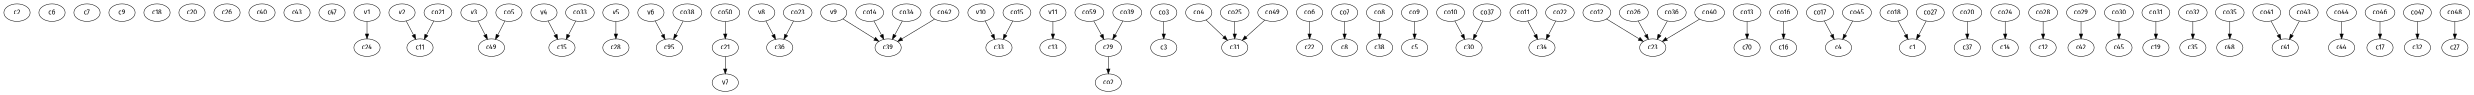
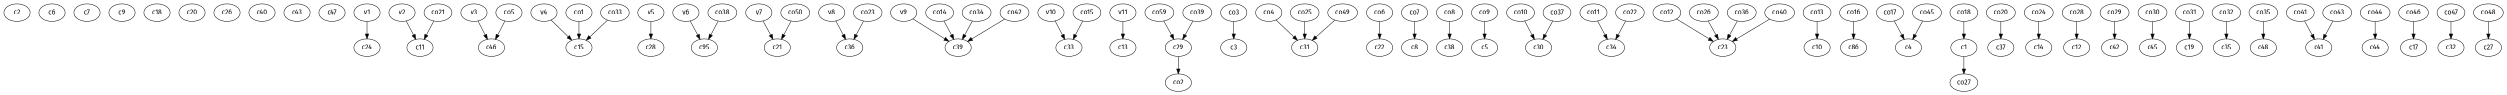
  strict digraph {
    fontname="Fira Sans"
    node [fontname="Fira Sans"]
    edge [fontname="Fira Sans" weight=1]
    c2
    c6
    c7
    c9
    c18
    c20
    c26
    c40
    c43
    c47
    v1
    c24
    v2
    c11
    v3
-   c46 [label=c49]
+   c46
    v4
    c15
    v5
    c28
    n21 [label=c95]
    v6
    v7
    c21
    v8
    c36
    v9
    c39
    v10
    c33
    v11
    c13
+   co1
    c29
    co2
    co3
    c3
    co4
    c31
    co5
    co6
    c22
    co7
    c8
    co8
    c38
    co9
    c5
    co10
    c30
    co11
    c34
    co12
    c23
    co13
-   c10 [label=c70]
+   c10
    co14
    co15
    co16
-   c16
+   c16 [label=c86]
    co17
    c4
    co18
    c1
    n65 [label=co59]
    co20
    c37
    co21
    co22
    co23
    co24
    c14
    co25
    co26
    co27
    co28
    c12
    co29
    c42
    co30
    c45
    co31
    c19
    co32
    c35
    co33
    co34
    co35
    c48
    co36
    co37
    co38
    co39
    co40
    co41
    c41
    co42
    co43
    co44
    c44
    co45
    co46
    c17
    co47
    c32
    co48
    c27
    co49
    co50
    v1 -> c24
    v2 -> c11
    v3 -> c46
    v4 -> c15
    v5 -> c28
    v6 -> n21
-   c21 -> v7
+   v7 -> c21
    v8 -> c36
    v9 -> c39
    v10 -> c33
    v11 -> c13
+   co1 -> c15
    c29 -> co2
    co3 -> c3
    co4 -> c31
    co5 -> c46
    co6 -> c22
    co7 -> c8
    co8 -> c38
    co9 -> c5
    co10 -> c30
    co11 -> c34
    co12 -> c23
    co13 -> c10
    co14 -> c39
    co15 -> c33
    co16 -> c16
    co17 -> c4
    co18 -> c1
    n65 -> c29
    co20 -> c37
    co21 -> c11
    co22 -> c34
    co23 -> c36
    co24 -> c14
    co25 -> c31
    co26 -> c23
-   co27 -> c1
+   c1 -> co27
    co28 -> c12
    co29 -> c42
    co30 -> c45
    co31 -> c19
    co32 -> c35
    co33 -> c15
    co34 -> c39
    co35 -> c48
    co36 -> c23
    co37 -> c30
    co38 -> n21
    co39 -> c29
    co40 -> c23
    co41 -> c41
    co42 -> c39
    co43 -> c41
    co44 -> c44
    co45 -> c4
    co46 -> c17
    co47 -> c32
    co48 -> c27
    co49 -> c31
    co50 -> c21
  }
